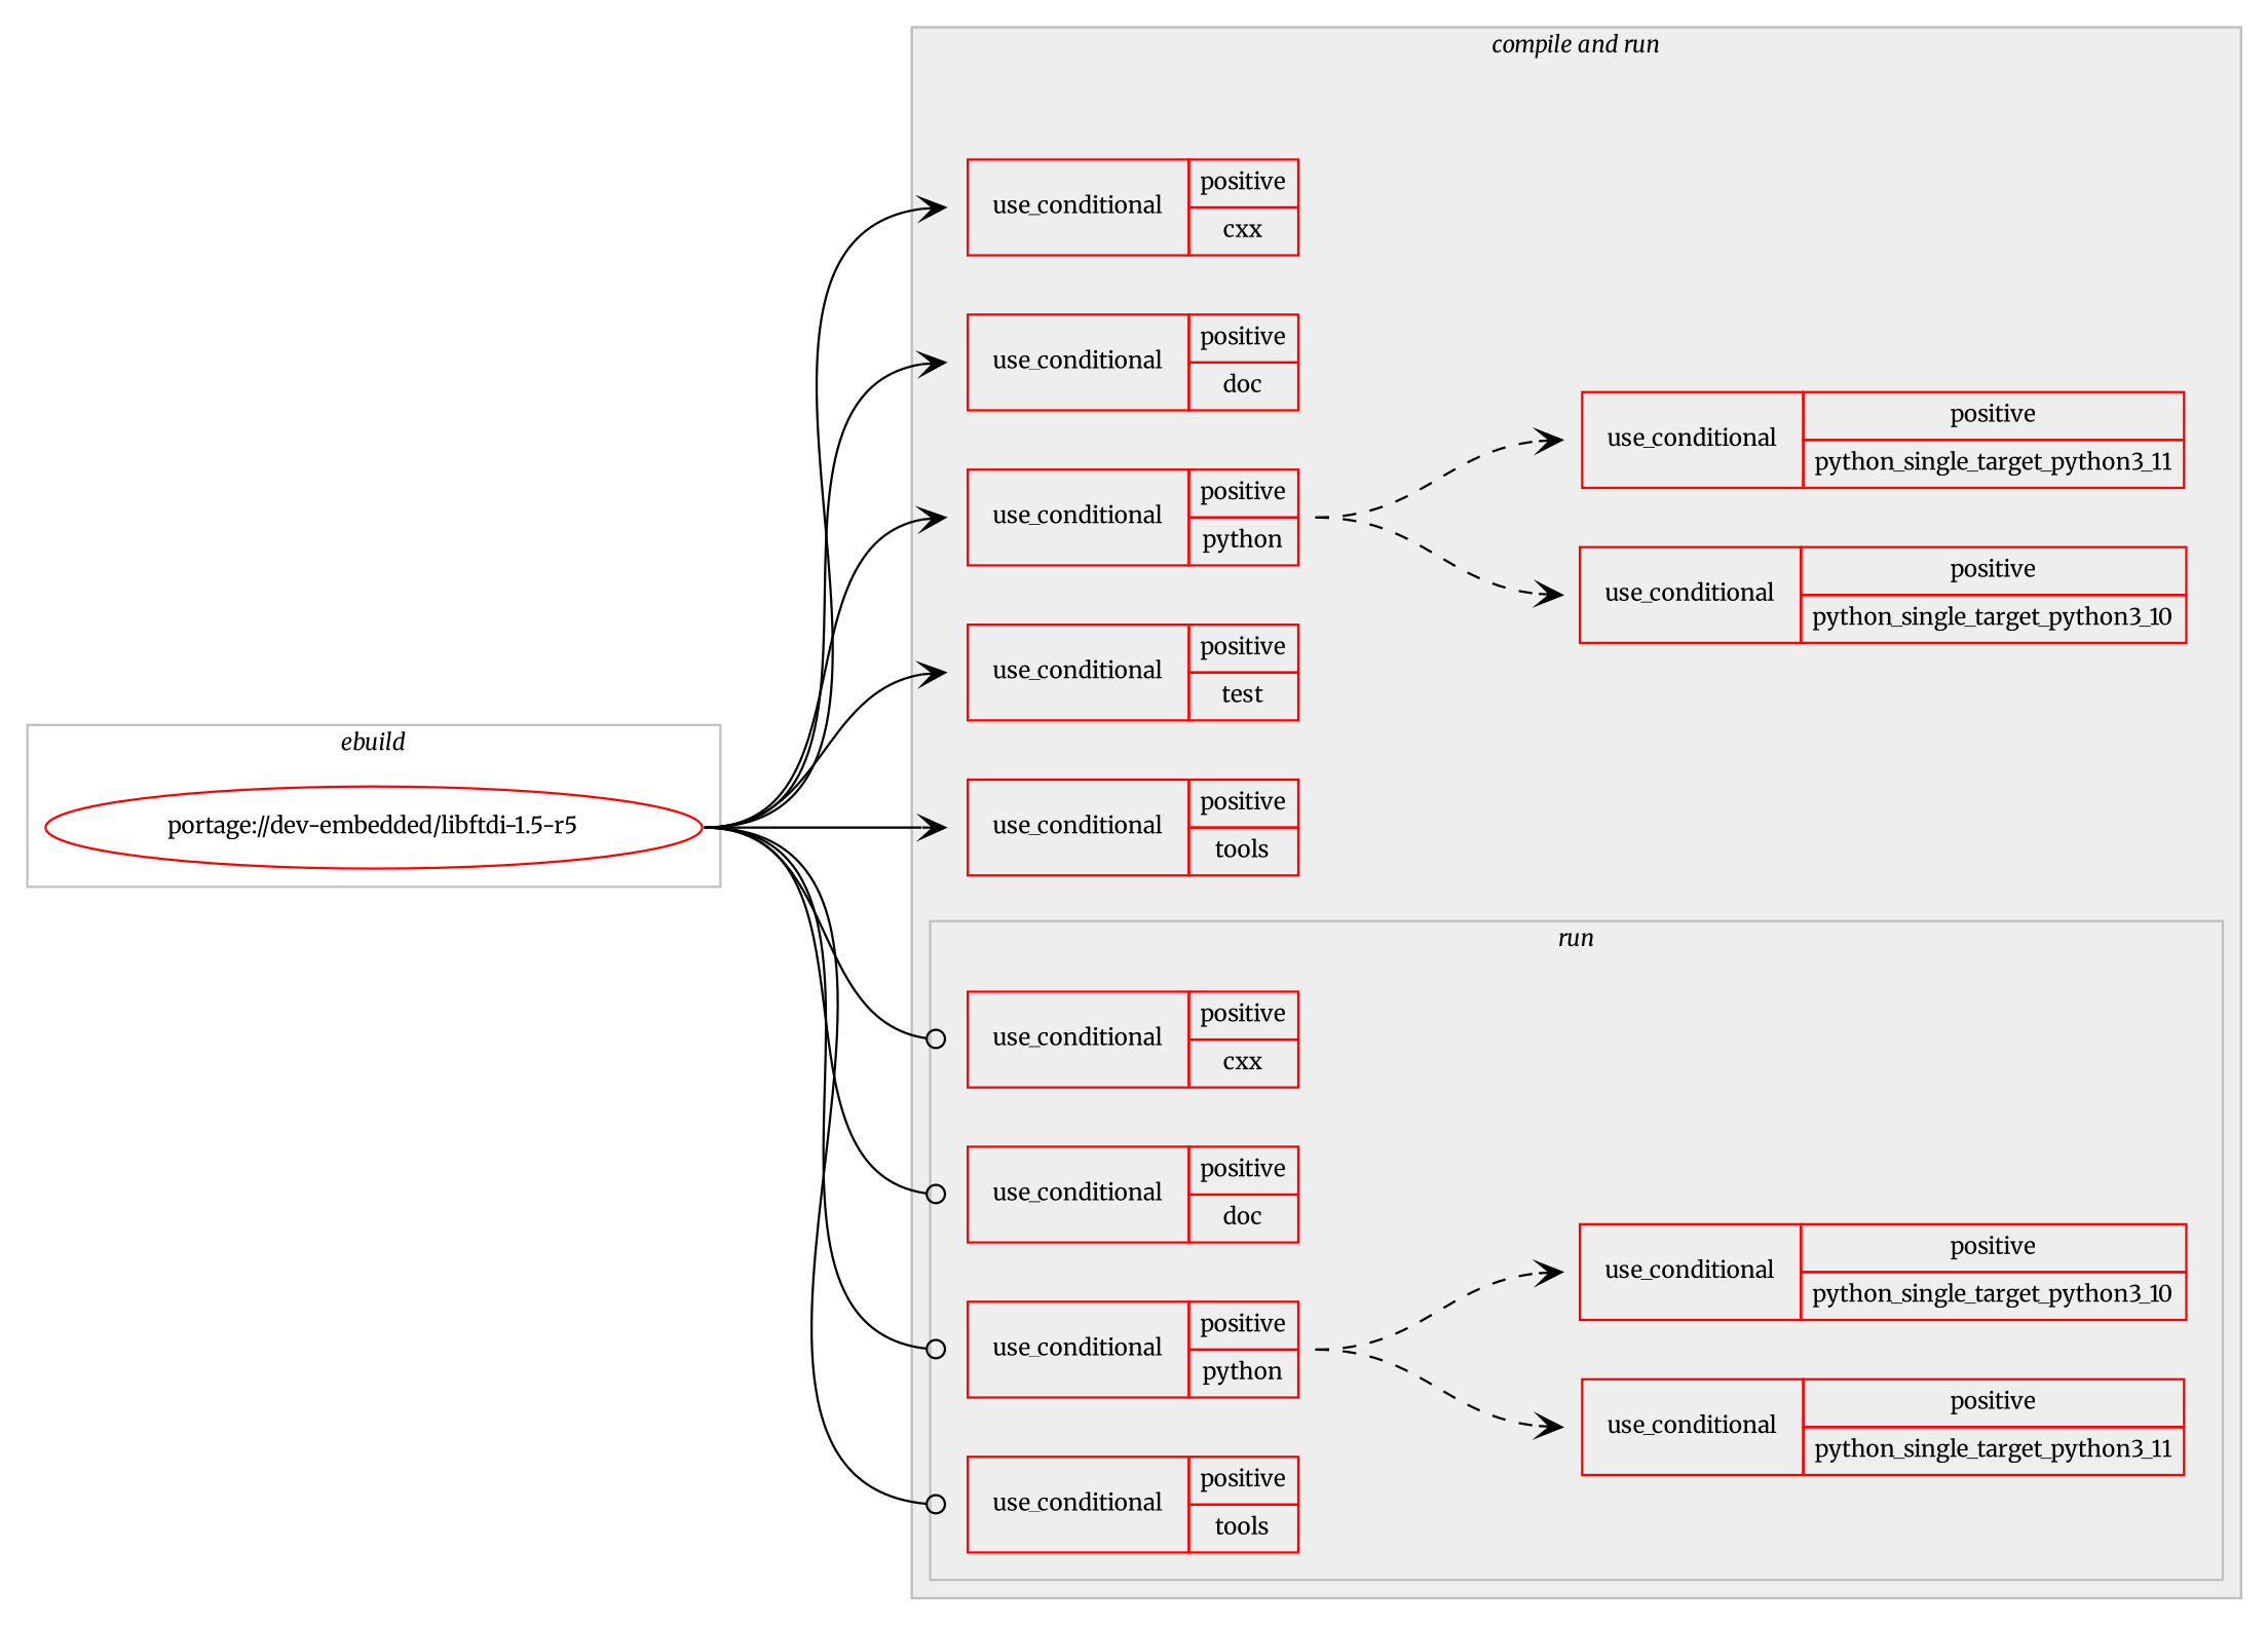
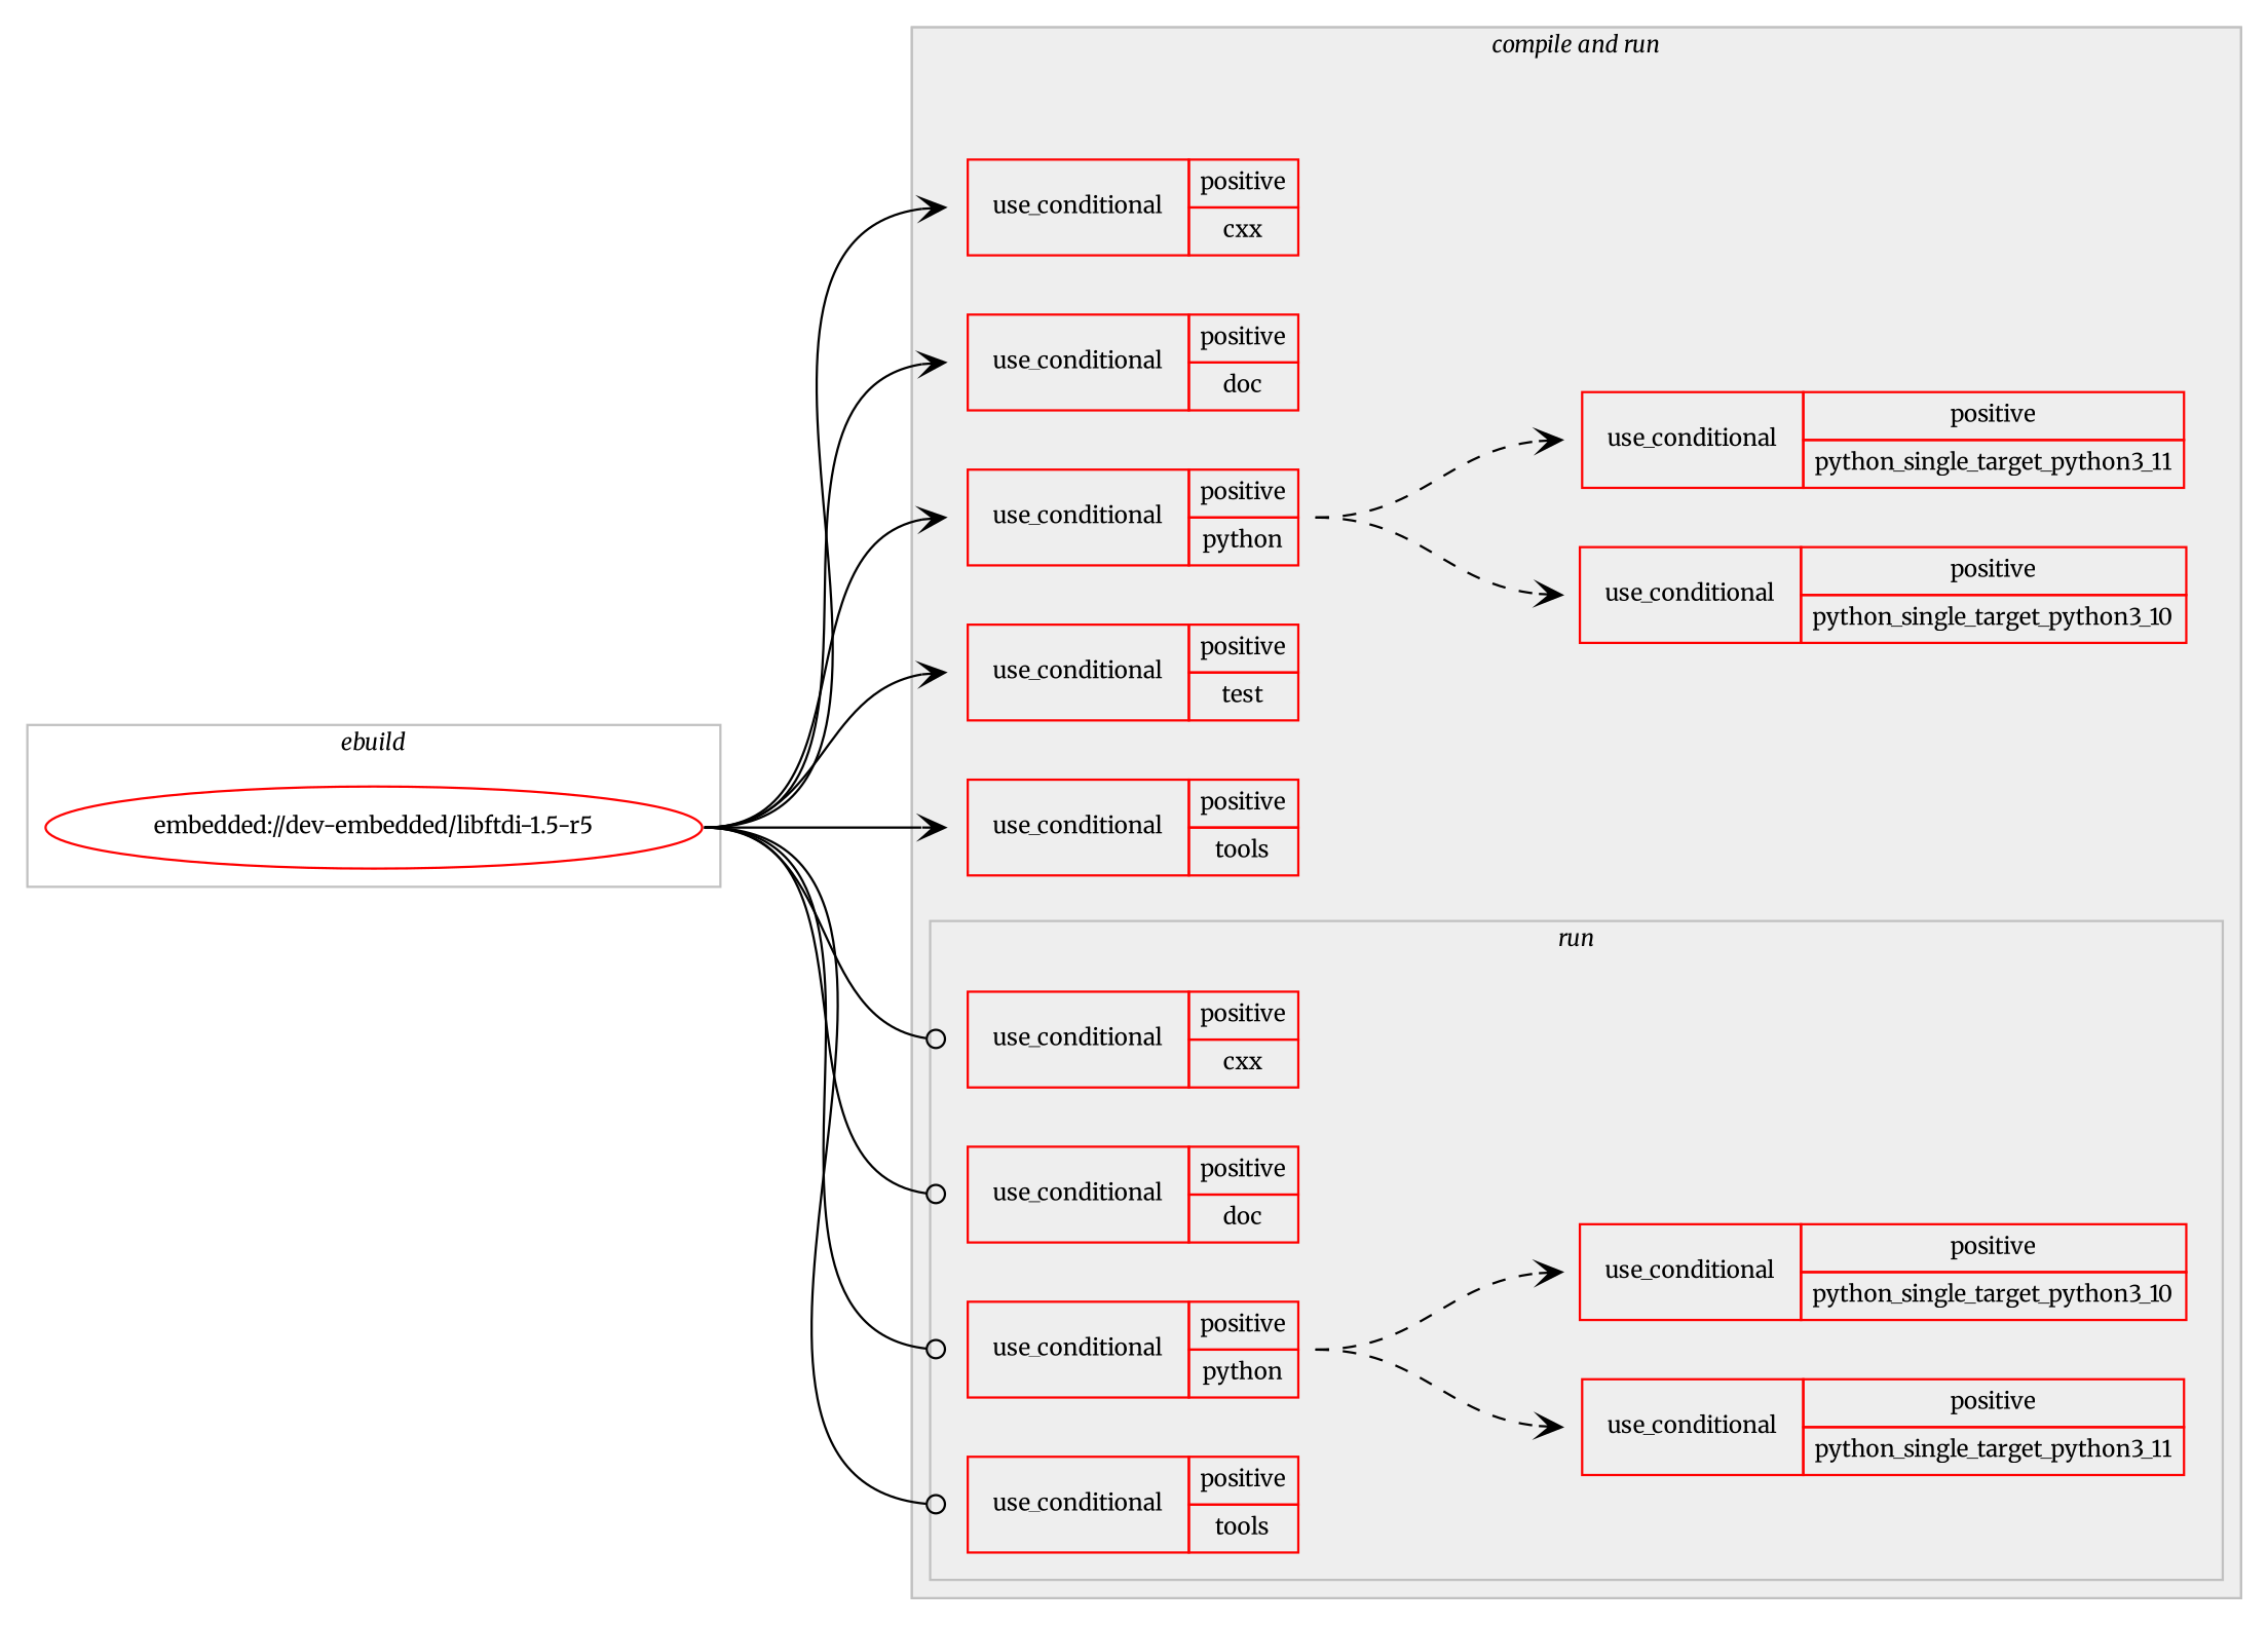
  digraph {
    compound=true
    concentrate=true
    fontname=Merriweather
    fontsize=10
    newrank=true
    rankdir=LR
    ranksep=1.5
    node [color=red fontname=Merriweather fontsize=10 shape=none]
    edge [arrowhead=vee headport=w style=solid tailport=e weight=20 fontname=Merriweather]
-   n1 [label="portage://dev-embedded/libftdi-1.5-r5" width=4 shape=""]
+   n1 [label="embedded://dev-embedded/libftdi-1.5-r5" width=4 shape=""]
    n2 [label=<<TABLE BORDER="0" CELLBORDER="1" CELLSPACING="0" CELLPADDING="4"><TR><TD ROWSPAN="3" CELLPADDING="10">use_conditional</TD></TR><TR><TD>positive</TD></TR><TR><TD>cxx</TD></TR></TABLE>>]
    n3 [label=<<TABLE BORDER="0" CELLBORDER="1" CELLSPACING="0" CELLPADDING="4"><TR><TD ROWSPAN="3" CELLPADDING="10">use_conditional</TD></TR><TR><TD>positive</TD></TR><TR><TD>doc</TD></TR></TABLE>>]
    n4 [label=<<TABLE BORDER="0" CELLBORDER="1" CELLSPACING="0" CELLPADDING="4"><TR><TD ROWSPAN="3" CELLPADDING="10">use_conditional</TD></TR><TR><TD>positive</TD></TR><TR><TD>python_single_target_python3_10</TD></TR></TABLE>>]
    n5 [label=<<TABLE BORDER="0" CELLBORDER="1" CELLSPACING="0" CELLPADDING="4"><TR><TD ROWSPAN="3" CELLPADDING="10">use_conditional</TD></TR><TR><TD>positive</TD></TR><TR><TD>python_single_target_python3_11</TD></TR></TABLE>>]
    n6 [label=<<TABLE BORDER="0" CELLBORDER="1" CELLSPACING="0" CELLPADDING="4"><TR><TD ROWSPAN="3" CELLPADDING="10">use_conditional</TD></TR><TR><TD>positive</TD></TR><TR><TD>python</TD></TR></TABLE>>]
    n7 [label=<<TABLE BORDER="0" CELLBORDER="1" CELLSPACING="0" CELLPADDING="4"><TR><TD ROWSPAN="3" CELLPADDING="10">use_conditional</TD></TR><TR><TD>positive</TD></TR><TR><TD>test</TD></TR></TABLE>>]
    n8 [label=<<TABLE BORDER="0" CELLBORDER="1" CELLSPACING="0" CELLPADDING="4"><TR><TD ROWSPAN="3" CELLPADDING="10">use_conditional</TD></TR><TR><TD>positive</TD></TR><TR><TD>tools</TD></TR></TABLE>>]
    n9 [label=<<TABLE BORDER="0" CELLBORDER="1" CELLSPACING="0" CELLPADDING="4"><TR><TD ROWSPAN="3" CELLPADDING="10">use_conditional</TD></TR><TR><TD>positive</TD></TR><TR><TD>cxx</TD></TR></TABLE>>]
    n10 [label=<<TABLE BORDER="0" CELLBORDER="1" CELLSPACING="0" CELLPADDING="4"><TR><TD ROWSPAN="3" CELLPADDING="10">use_conditional</TD></TR><TR><TD>positive</TD></TR><TR><TD>doc</TD></TR></TABLE>>]
    n11 [label=<<TABLE BORDER="0" CELLBORDER="1" CELLSPACING="0" CELLPADDING="4"><TR><TD ROWSPAN="3" CELLPADDING="10">use_conditional</TD></TR><TR><TD>positive</TD></TR><TR><TD>python_single_target_python3_11</TD></TR></TABLE>>]
    n12 [label=<<TABLE BORDER="0" CELLBORDER="1" CELLSPACING="0" CELLPADDING="4"><TR><TD ROWSPAN="3" CELLPADDING="10">use_conditional</TD></TR><TR><TD>positive</TD></TR><TR><TD>python_single_target_python3_10</TD></TR></TABLE>>]
    n13 [label=<<TABLE BORDER="0" CELLBORDER="1" CELLSPACING="0" CELLPADDING="4"><TR><TD ROWSPAN="3" CELLPADDING="10">use_conditional</TD></TR><TR><TD>positive</TD></TR><TR><TD>python</TD></TR></TABLE>>]
    n14 [label=<<TABLE BORDER="0" CELLBORDER="1" CELLSPACING="0" CELLPADDING="4"><TR><TD ROWSPAN="3" CELLPADDING="10">use_conditional</TD></TR><TR><TD>positive</TD></TR><TR><TD>tools</TD></TR></TABLE>>]
    subgraph cluster_1 {
      color=gray
      label=<<i>ebuild</i>>
      rank=same
      n1
    }
    subgraph cluster_2 {
      color=gray
      label=<<i>dependencies</i>>
      subgraph cluster_3 {
        color=gray
        fillcolor="#eeeeee"
        label=<<i>compile</i>>
        style=filled
        subgraph sub_4 {
          color=gray
          fillcolor="#eeeeee"
          label=<<i>compile</i>>
          style=filled
          n2
        }
        subgraph sub_5 {
          color=gray
          fillcolor="#eeeeee"
          label=<<i>compile</i>>
          style=filled
          n3
        }
        subgraph sub_6 {
          color=gray
          fillcolor="#eeeeee"
          label=<<i>compile</i>>
          style=filled
          n6
          subgraph sub_7 {
            color=gray
            fillcolor="#eeeeee"
            label=<<i>compile</i>>
            style=filled
            n4
          }
          subgraph sub_8 {
            color=gray
            fillcolor="#eeeeee"
            label=<<i>compile</i>>
            style=filled
            n5
          }
        }
        subgraph sub_9 {
          color=gray
          fillcolor="#eeeeee"
          label=<<i>compile</i>>
          style=filled
          n7
        }
        subgraph sub_10 {
          color=gray
          fillcolor="#eeeeee"
          label=<<i>compile</i>>
          style=filled
          n8
        }
      }
      subgraph cluster_11 {
        color=gray
        fillcolor="#eeeeee"
        label=<<i>compile and run</i>>
        style=filled
      }
      subgraph cluster_12 {
        color=gray
        fillcolor="#eeeeee"
        label=<<i>run</i>>
        style=filled
        subgraph sub_13 {
          color=gray
          fillcolor="#eeeeee"
          label=<<i>run</i>>
          style=filled
          n9
        }
        subgraph sub_14 {
          color=gray
          fillcolor="#eeeeee"
          label=<<i>run</i>>
          style=filled
          n10
        }
        subgraph sub_15 {
          color=gray
          fillcolor="#eeeeee"
          label=<<i>run</i>>
          style=filled
          n13
          subgraph sub_16 {
            color=gray
            fillcolor="#eeeeee"
            label=<<i>run</i>>
            style=filled
            n11
          }
          subgraph sub_17 {
            color=gray
            fillcolor="#eeeeee"
            label=<<i>run</i>>
            style=filled
            n12
          }
        }
        subgraph sub_18 {
          color=gray
          fillcolor="#eeeeee"
          label=<<i>run</i>>
          style=filled
          n14
        }
      }
    }
    subgraph cluster_19 {
      color=gray
      label=<<i>candidates</i>>
      rank=same
    }
    n1 -> n2
    n1 -> n3
    n1 -> n6
    n1 -> n7
    n1 -> n8
    n1 -> n9 [arrowhead=odot]
    n1 -> n10 [arrowhead=odot]
    n1 -> n13 [arrowhead=odot]
    n1 -> n14 [arrowhead=odot]
    n6 -> n4 [style=dashed]
    n6 -> n5 [style=dashed]
    n13 -> n11 [style=dashed]
    n13 -> n12 [style=dashed]
  }
